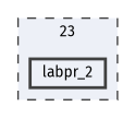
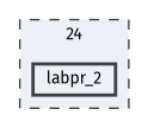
  digraph {
    compound=true
    fontname="Fira Sans"
    n1 [color=grey25 fillcolor="#edf0f7" fontname="Fira Sans" fontsize=10 height=0.2 label=labpr_2 shape=box style="filled,bold" width=0.4]
    subgraph cluster_1 {
      bgcolor="#edf0f7"
      fontsize=10
-     label=23
+     label=24
      pencolor=grey25
      style="filled,dashed"
      n1
    }
  }
